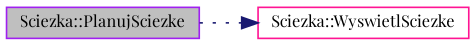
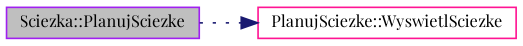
  digraph {
    rankdir=LR
    fontname="Playfair Display"
    node [fontname="Playfair Display" fontsize=10 shape=record style=filled]
    n1 [color=purple fillcolor=grey75 fontcolor=black height=0.2 label="Sciezka::PlanujSciezke" width=0.4]
-   n2 [color=deeppink fillcolor=white height=0.2 label="Sciezka::WyswietlSciezke" width=0.4]
+   n2 [color=deeppink fillcolor=white height=0.2 label="PlanujSciezke::WyswietlSciezke" width=0.4]
    n1 -> n2 [color=midnightblue fontname="Playfair Display" fontsize=10 labelfontname=FreeSans labelfontsize=10 style=dotted]
  }
